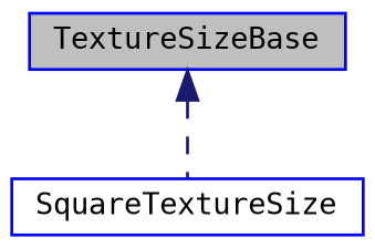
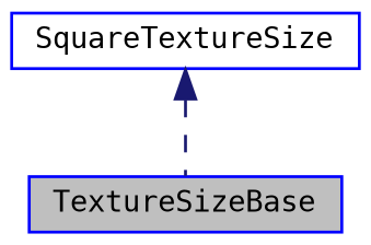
  digraph {
    fontname="DejaVu Sans Mono"
    node [color=blue fontname="DejaVu Sans Mono" fontsize=10 shape=record style=filled]
    n1 [fillcolor=grey75 fontcolor=black height=0.2 label=TextureSizeBase width=0.4]
    n2 [fillcolor=white height=0.2 label=SquareTextureSize width=0.4]
-   n1 -> n2 [color=midnightblue dir=back fontname="DejaVu Sans Mono" fontsize=10 labelfontname=Helvetica labelfontsize=10 style=dashed]
+   n2 -> n1 [color=midnightblue dir=back fontname="DejaVu Sans Mono" fontsize=10 labelfontname=Helvetica labelfontsize=10 style=dashed]
  }
